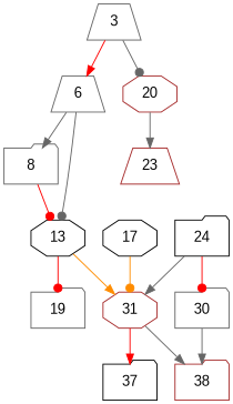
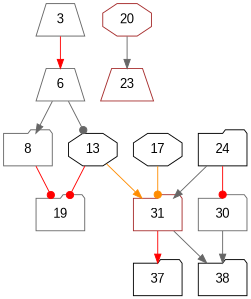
  strict digraph {
    fontname="Liberation Sans"
    node [color=gray40 fontname="Liberation Sans" shape=folder]
    edge [arrowhead=normal color=gray40 cond=false fontname="Liberation Sans"]
    3 [entry=true shape=trapezium]
    6 [shape=trapezium]
    20 [color=brown shape=octagon]
    8
    13 [color=black shape=octagon]
    23 [color=brown shape=trapezium]
    19
-   31 [color=brown shape=octagon]
+   31 [color=brown]
    24 [color=black]
    30
    17 [color=black shape=octagon]
-   38 [color=brown]
+   38 [color=black]
    37 [color=black]
    3 -> 6 [color=red cond=true]
-   3 -> 20 [arrowhead=dot]
    6 -> 8 [cond=true]
    6 -> 13 [arrowhead=dot]
    20 -> 23
-   8 -> 13 [arrowhead=dot color=red cond=""]
+   8 -> 19 [arrowhead=dot color=red cond=""]
    13 -> 19 [arrowhead=dot color=red cond=true]
    13 -> 31 [color=darkorange]
    31 -> 38
    31 -> 37 [color=red cond=true]
    24 -> 31
    24 -> 30 [arrowhead=dot color=red cond=true]
    30 -> 38 [cond=""]
    17 -> 31 [arrowhead=dot color=darkorange cond=""]
  }
